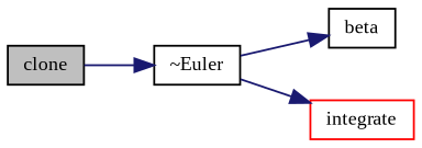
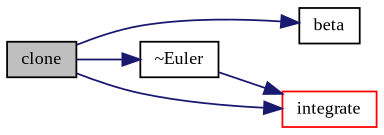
  digraph {
    rankdir=LR
    fontname="Liberation Serif"
    node [color=black fontname="Liberation Serif" fontsize=10 shape=record]
    edge [color=midnightblue fontname="Liberation Serif" fontsize=10 labelfontname=Helvetica labelfontsize=10 style=solid]
    n1 [fillcolor=grey75 fontcolor=black height=0.2 label=clone style=filled width=0.4]
    n2 [height=0.2 label=beta width=0.4]
    n3 [color=red height=0.2 label=integrate width=0.4]
    n4 [height=0.2 label="~Euler" width=0.4]
-   n4 -> n2
+   n1 -> n2
+   n1 -> n3
    n1 -> n4
    n4 -> n3
  }
